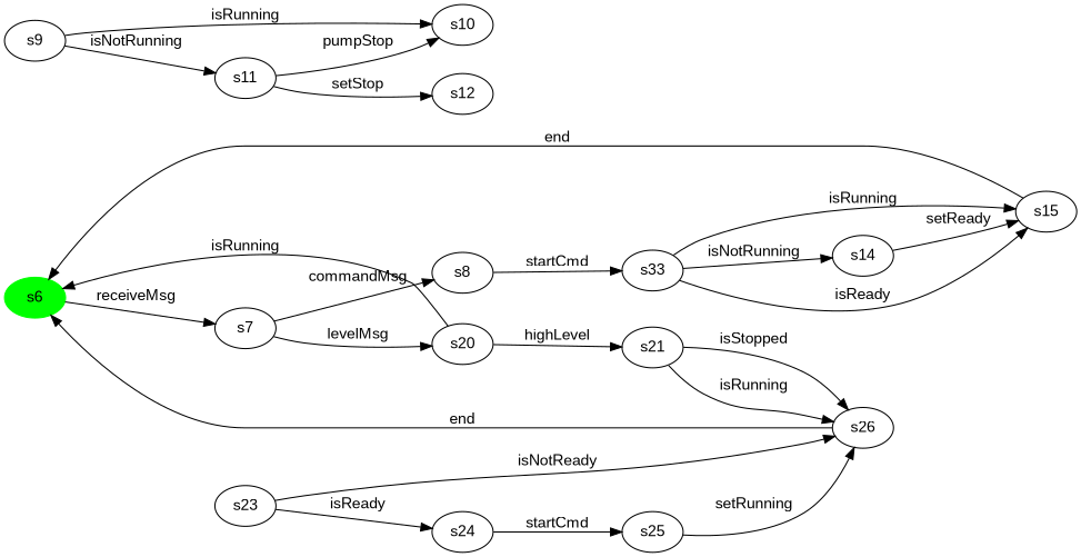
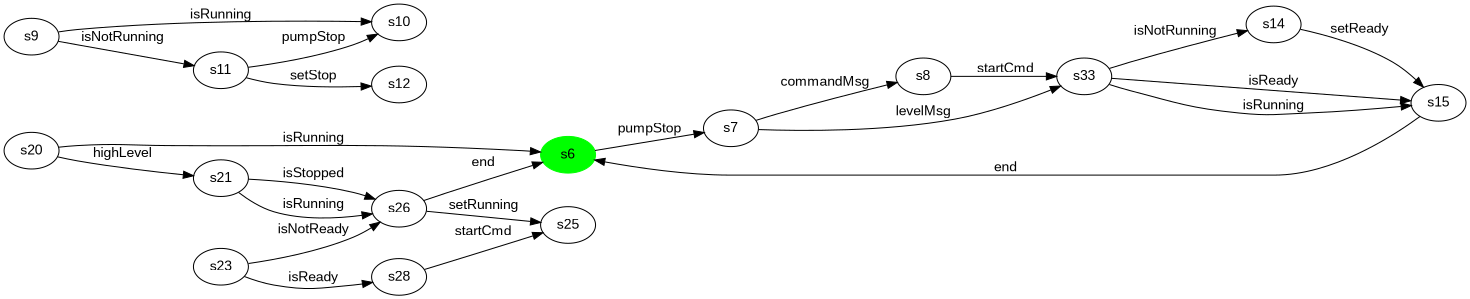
  digraph {
    fontname="Liberation Sans"
    rankdir=LR
    node [fontname="Liberation Sans"]
    edge [fontname="Liberation Sans"]
    n1 [color=green label=s6 style=filled]
    n2 [label=s7]
    n3 [label=s8]
    n4 [label=s20]
    n5 [label=s33]
    n6 [label=s21]
    n7 [label=s9]
    n8 [label=s10]
    n9 [label=s11]
    n10 [label=s14]
    n11 [label=s15]
    n12 [label=s26]
    n13 [label=s12]
    n14 [label=s23]
-   n15 [label=s24]
+   n15 [label=s28]
    n16 [label=s25]
-   n1 -> n2 [label=" receiveMsg "]
+   n1 -> n2 [label=" pumpStop "]
    n2 -> n3 [label=" commandMsg "]
-   n2 -> n4 [label=" levelMsg "]
+   n2 -> n5 [label=" levelMsg "]
    n3 -> n5 [label=" startCmd "]
    n4 -> n1 [label=" isRunning "]
    n4 -> n6 [label=" highLevel "]
    n5 -> n10 [label=" isNotRunning "]
    n5 -> n11 [label=" isReady "]
    n5 -> n11 [label=" isRunning "]
    n6 -> n12 [label=" isStopped "]
    n6 -> n12 [label=" isRunning "]
    n7 -> n8 [label=" isRunning "]
    n7 -> n9 [label=" isNotRunning "]
    n9 -> n8 [label=" pumpStop "]
    n9 -> n13 [label=" setStop "]
    n10 -> n11 [label=" setReady "]
    n11 -> n1 [label=" end "]
    n12 -> n1 [label=" end "]
    n14 -> n12 [label=" isNotReady "]
    n14 -> n15 [label=" isReady "]
    n15 -> n16 [label=" startCmd "]
-   n16 -> n12 [label=" setRunning "]
+   n12 -> n16 [label=" setRunning "]
  }
